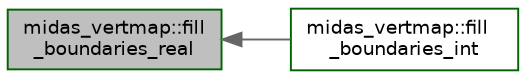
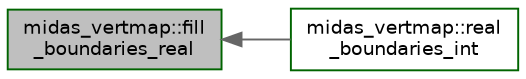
  digraph {
    rankdir=LR
    node [color=darkgreen fontname=Helvetica fontsize=10 shape=record style=filled]
    n1 [fillcolor=grey75 fontcolor=black height=0.2 label="midas_vertmap::fill\l_boundaries_real" width=0.4]
-   n2 [fillcolor=white height=0.2 label="midas_vertmap::fill\l_boundaries_int" width=0.4]
+   n2 [fillcolor=white height=0.2 label="midas_vertmap::real\l_boundaries_int" width=0.4]
    n1 -> n2 [color=gray40 dir=back fontname=Helvetica fontsize=10 labelfontname=Helvetica labelfontsize=10 style=solid]
  }
